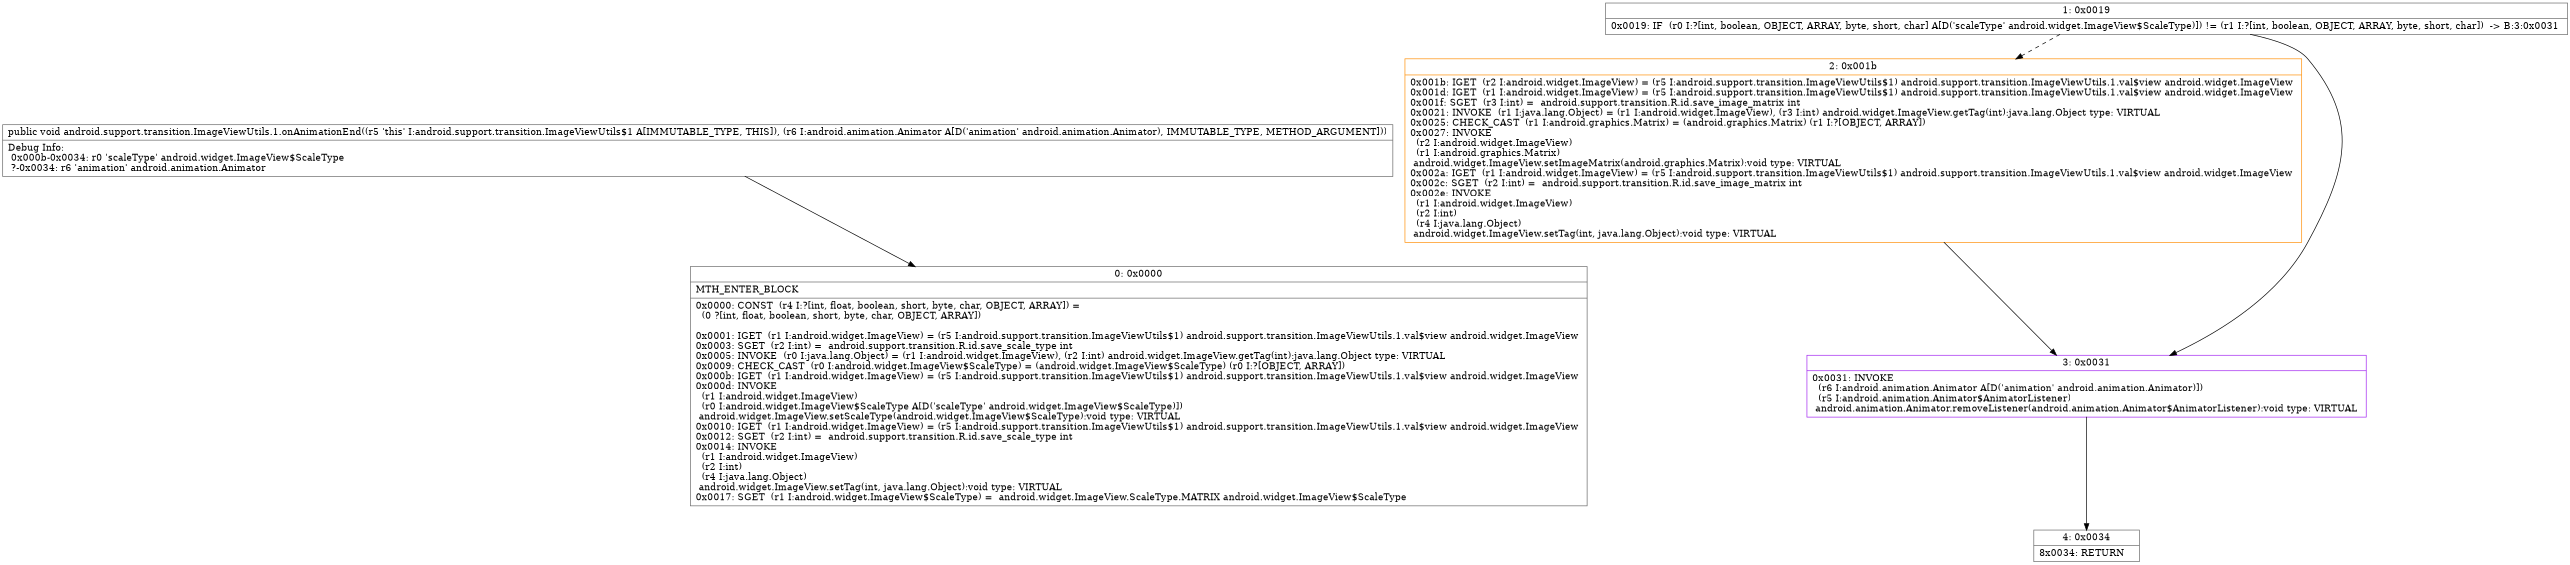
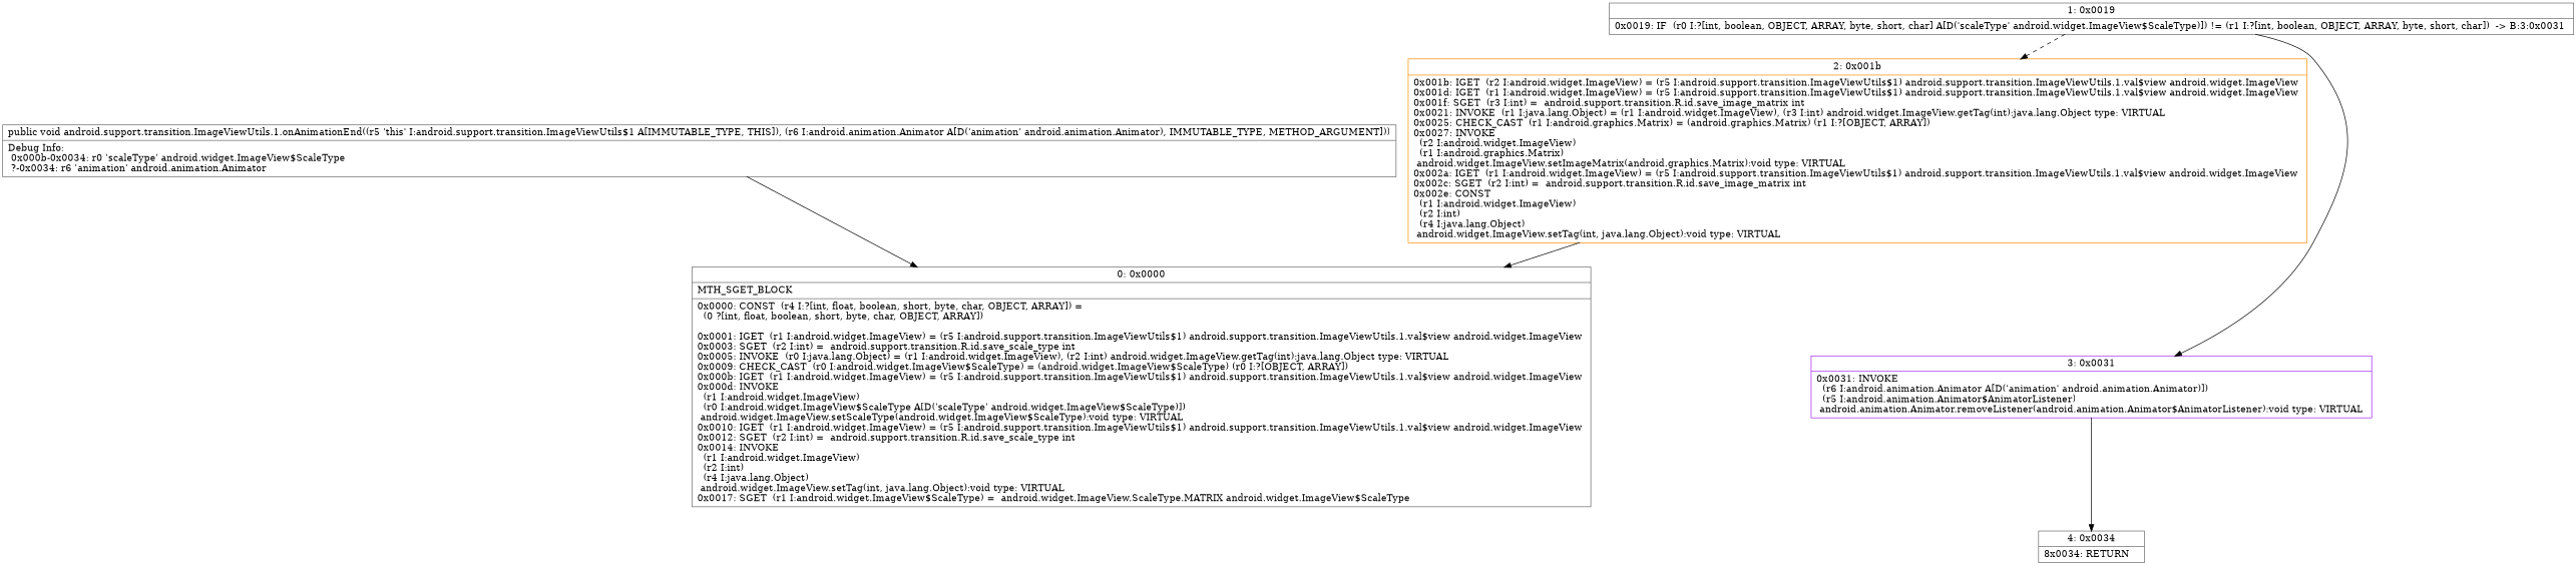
  digraph {
    node [color=gray40 shape=record]
-   n1 [label="{0\:\ 0x0000|MTH_ENTER_BLOCK\l|0x0000: CONST  (r4 I:?[int, float, boolean, short, byte, char, OBJECT, ARRAY]) = \l  (0 ?[int, float, boolean, short, byte, char, OBJECT, ARRAY])\l \l0x0001: IGET  (r1 I:android.widget.ImageView) = (r5 I:android.support.transition.ImageViewUtils$1) android.support.transition.ImageViewUtils.1.val$view android.widget.ImageView \l0x0003: SGET  (r2 I:int) =  android.support.transition.R.id.save_scale_type int \l0x0005: INVOKE  (r0 I:java.lang.Object) = (r1 I:android.widget.ImageView), (r2 I:int) android.widget.ImageView.getTag(int):java.lang.Object type: VIRTUAL \l0x0009: CHECK_CAST  (r0 I:android.widget.ImageView$ScaleType) = (android.widget.ImageView$ScaleType) (r0 I:?[OBJECT, ARRAY]) \l0x000b: IGET  (r1 I:android.widget.ImageView) = (r5 I:android.support.transition.ImageViewUtils$1) android.support.transition.ImageViewUtils.1.val$view android.widget.ImageView \l0x000d: INVOKE  \l  (r1 I:android.widget.ImageView)\l  (r0 I:android.widget.ImageView$ScaleType A[D('scaleType' android.widget.ImageView$ScaleType)])\l android.widget.ImageView.setScaleType(android.widget.ImageView$ScaleType):void type: VIRTUAL \l0x0010: IGET  (r1 I:android.widget.ImageView) = (r5 I:android.support.transition.ImageViewUtils$1) android.support.transition.ImageViewUtils.1.val$view android.widget.ImageView \l0x0012: SGET  (r2 I:int) =  android.support.transition.R.id.save_scale_type int \l0x0014: INVOKE  \l  (r1 I:android.widget.ImageView)\l  (r2 I:int)\l  (r4 I:java.lang.Object)\l android.widget.ImageView.setTag(int, java.lang.Object):void type: VIRTUAL \l0x0017: SGET  (r1 I:android.widget.ImageView$ScaleType) =  android.widget.ImageView.ScaleType.MATRIX android.widget.ImageView$ScaleType \l}"]
+   n1 [label="{0\:\ 0x0000|MTH_SGET_BLOCK\l|0x0000: CONST  (r4 I:?[int, float, boolean, short, byte, char, OBJECT, ARRAY]) = \l  (0 ?[int, float, boolean, short, byte, char, OBJECT, ARRAY])\l \l0x0001: IGET  (r1 I:android.widget.ImageView) = (r5 I:android.support.transition.ImageViewUtils$1) android.support.transition.ImageViewUtils.1.val$view android.widget.ImageView \l0x0003: SGET  (r2 I:int) =  android.support.transition.R.id.save_scale_type int \l0x0005: INVOKE  (r0 I:java.lang.Object) = (r1 I:android.widget.ImageView), (r2 I:int) android.widget.ImageView.getTag(int):java.lang.Object type: VIRTUAL \l0x0009: CHECK_CAST  (r0 I:android.widget.ImageView$ScaleType) = (android.widget.ImageView$ScaleType) (r0 I:?[OBJECT, ARRAY]) \l0x000b: IGET  (r1 I:android.widget.ImageView) = (r5 I:android.support.transition.ImageViewUtils$1) android.support.transition.ImageViewUtils.1.val$view android.widget.ImageView \l0x000d: INVOKE  \l  (r1 I:android.widget.ImageView)\l  (r0 I:android.widget.ImageView$ScaleType A[D('scaleType' android.widget.ImageView$ScaleType)])\l android.widget.ImageView.setScaleType(android.widget.ImageView$ScaleType):void type: VIRTUAL \l0x0010: IGET  (r1 I:android.widget.ImageView) = (r5 I:android.support.transition.ImageViewUtils$1) android.support.transition.ImageViewUtils.1.val$view android.widget.ImageView \l0x0012: SGET  (r2 I:int) =  android.support.transition.R.id.save_scale_type int \l0x0014: INVOKE  \l  (r1 I:android.widget.ImageView)\l  (r2 I:int)\l  (r4 I:java.lang.Object)\l android.widget.ImageView.setTag(int, java.lang.Object):void type: VIRTUAL \l0x0017: SGET  (r1 I:android.widget.ImageView$ScaleType) =  android.widget.ImageView.ScaleType.MATRIX android.widget.ImageView$ScaleType \l}"]
    n2 [label="{1\:\ 0x0019|0x0019: IF  (r0 I:?[int, boolean, OBJECT, ARRAY, byte, short, char] A[D('scaleType' android.widget.ImageView$ScaleType)]) != (r1 I:?[int, boolean, OBJECT, ARRAY, byte, short, char])  \-\> B:3:0x0031 \l}"]
-   n3 [color=darkorange label="{2\:\ 0x001b|0x001b: IGET  (r2 I:android.widget.ImageView) = (r5 I:android.support.transition.ImageViewUtils$1) android.support.transition.ImageViewUtils.1.val$view android.widget.ImageView \l0x001d: IGET  (r1 I:android.widget.ImageView) = (r5 I:android.support.transition.ImageViewUtils$1) android.support.transition.ImageViewUtils.1.val$view android.widget.ImageView \l0x001f: SGET  (r3 I:int) =  android.support.transition.R.id.save_image_matrix int \l0x0021: INVOKE  (r1 I:java.lang.Object) = (r1 I:android.widget.ImageView), (r3 I:int) android.widget.ImageView.getTag(int):java.lang.Object type: VIRTUAL \l0x0025: CHECK_CAST  (r1 I:android.graphics.Matrix) = (android.graphics.Matrix) (r1 I:?[OBJECT, ARRAY]) \l0x0027: INVOKE  \l  (r2 I:android.widget.ImageView)\l  (r1 I:android.graphics.Matrix)\l android.widget.ImageView.setImageMatrix(android.graphics.Matrix):void type: VIRTUAL \l0x002a: IGET  (r1 I:android.widget.ImageView) = (r5 I:android.support.transition.ImageViewUtils$1) android.support.transition.ImageViewUtils.1.val$view android.widget.ImageView \l0x002c: SGET  (r2 I:int) =  android.support.transition.R.id.save_image_matrix int \l0x002e: INVOKE  \l  (r1 I:android.widget.ImageView)\l  (r2 I:int)\l  (r4 I:java.lang.Object)\l android.widget.ImageView.setTag(int, java.lang.Object):void type: VIRTUAL \l}"]
+   n3 [color=darkorange label="{2\:\ 0x001b|0x001b: IGET  (r2 I:android.widget.ImageView) = (r5 I:android.support.transition.ImageViewUtils$1) android.support.transition.ImageViewUtils.1.val$view android.widget.ImageView \l0x001d: IGET  (r1 I:android.widget.ImageView) = (r5 I:android.support.transition.ImageViewUtils$1) android.support.transition.ImageViewUtils.1.val$view android.widget.ImageView \l0x001f: SGET  (r3 I:int) =  android.support.transition.R.id.save_image_matrix int \l0x0021: INVOKE  (r1 I:java.lang.Object) = (r1 I:android.widget.ImageView), (r3 I:int) android.widget.ImageView.getTag(int):java.lang.Object type: VIRTUAL \l0x0025: CHECK_CAST  (r1 I:android.graphics.Matrix) = (android.graphics.Matrix) (r1 I:?[OBJECT, ARRAY]) \l0x0027: INVOKE  \l  (r2 I:android.widget.ImageView)\l  (r1 I:android.graphics.Matrix)\l android.widget.ImageView.setImageMatrix(android.graphics.Matrix):void type: VIRTUAL \l0x002a: IGET  (r1 I:android.widget.ImageView) = (r5 I:android.support.transition.ImageViewUtils$1) android.support.transition.ImageViewUtils.1.val$view android.widget.ImageView \l0x002c: SGET  (r2 I:int) =  android.support.transition.R.id.save_image_matrix int \l0x002e: CONST  \l  (r1 I:android.widget.ImageView)\l  (r2 I:int)\l  (r4 I:java.lang.Object)\l android.widget.ImageView.setTag(int, java.lang.Object):void type: VIRTUAL \l}"]
    n4 [color=purple label="{3\:\ 0x0031|0x0031: INVOKE  \l  (r6 I:android.animation.Animator A[D('animation' android.animation.Animator)])\l  (r5 I:android.animation.Animator$AnimatorListener)\l android.animation.Animator.removeListener(android.animation.Animator$AnimatorListener):void type: VIRTUAL \l}"]
    n5 [label="{4\:\ 0x0034|8x0034: RETURN   \l}"]
    n6 [label="{public void android.support.transition.ImageViewUtils.1.onAnimationEnd((r5 'this' I:android.support.transition.ImageViewUtils$1 A[IMMUTABLE_TYPE, THIS]), (r6 I:android.animation.Animator A[D('animation' android.animation.Animator), IMMUTABLE_TYPE, METHOD_ARGUMENT]))  | Debug Info:\l  0x000b\-0x0034: r0 'scaleType' android.widget.ImageView$ScaleType\l  ?\-0x0034: r6 'animation' android.animation.Animator\l}"]
    n2 -> n3 [style=dashed]
    n2 -> n4
-   n3 -> n4
+   n3 -> n1
    n4 -> n5
    n6 -> n1
  }
